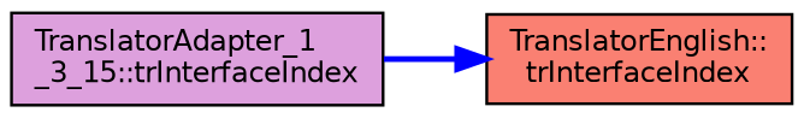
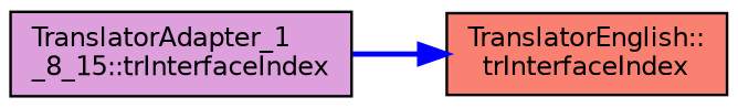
  digraph {
    rankdir=LR
    node [color=black fontname=Helvetica fontsize=10 shape=record style=filled]
-   n1 [fillcolor=plum fontcolor=black height=0.2 label="TranslatorAdapter_1\l_3_15::trInterfaceIndex" width=0.4]
+   n1 [fillcolor=plum fontcolor=black height=0.2 label="TranslatorAdapter_1\l_8_15::trInterfaceIndex" width=0.4]
    n2 [fillcolor=salmon height=0.2 label="TranslatorEnglish::\ltrInterfaceIndex" width=0.4]
    n1 -> n2 [color=blue fontname=Helvetica fontsize=10 labelfontname=Helvetica labelfontsize=10 style=bold]
  }
